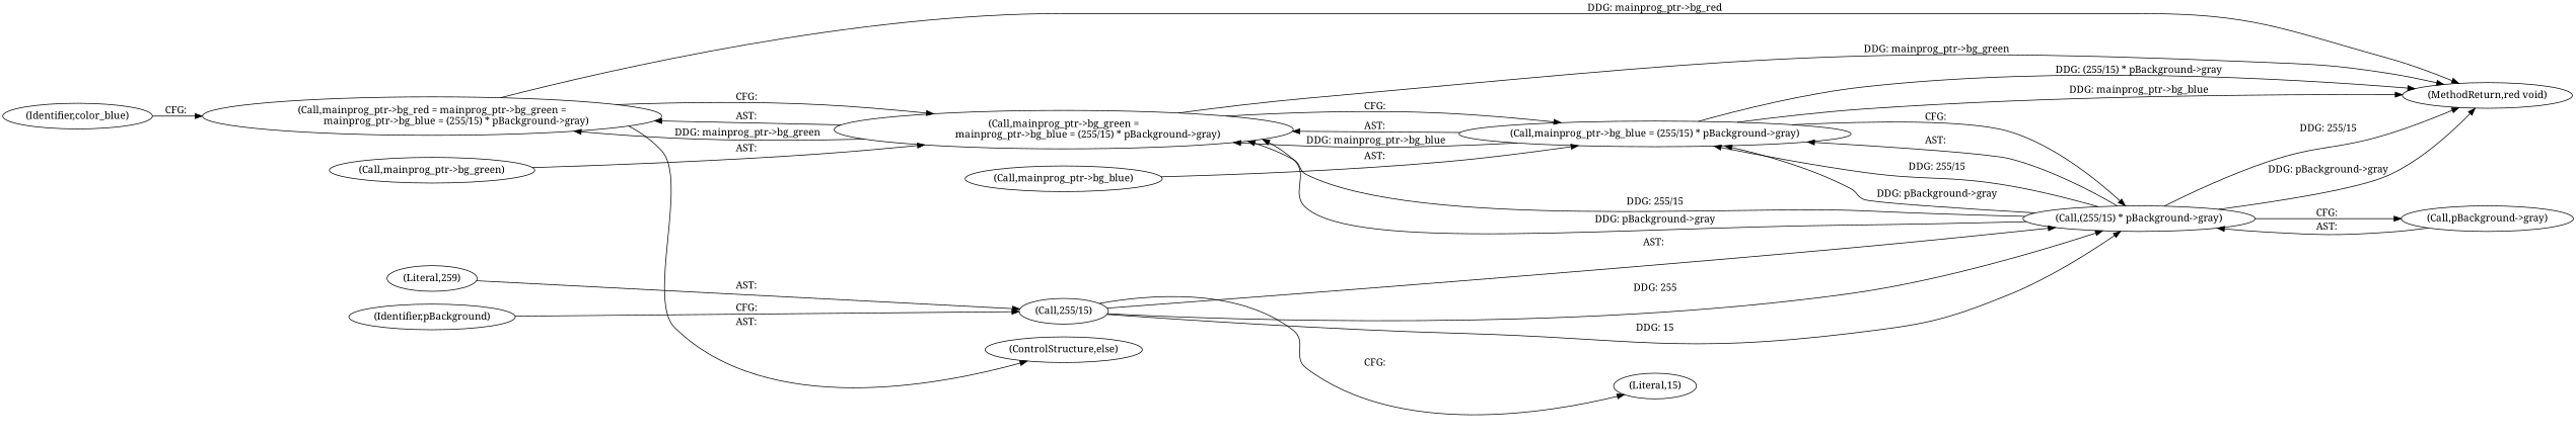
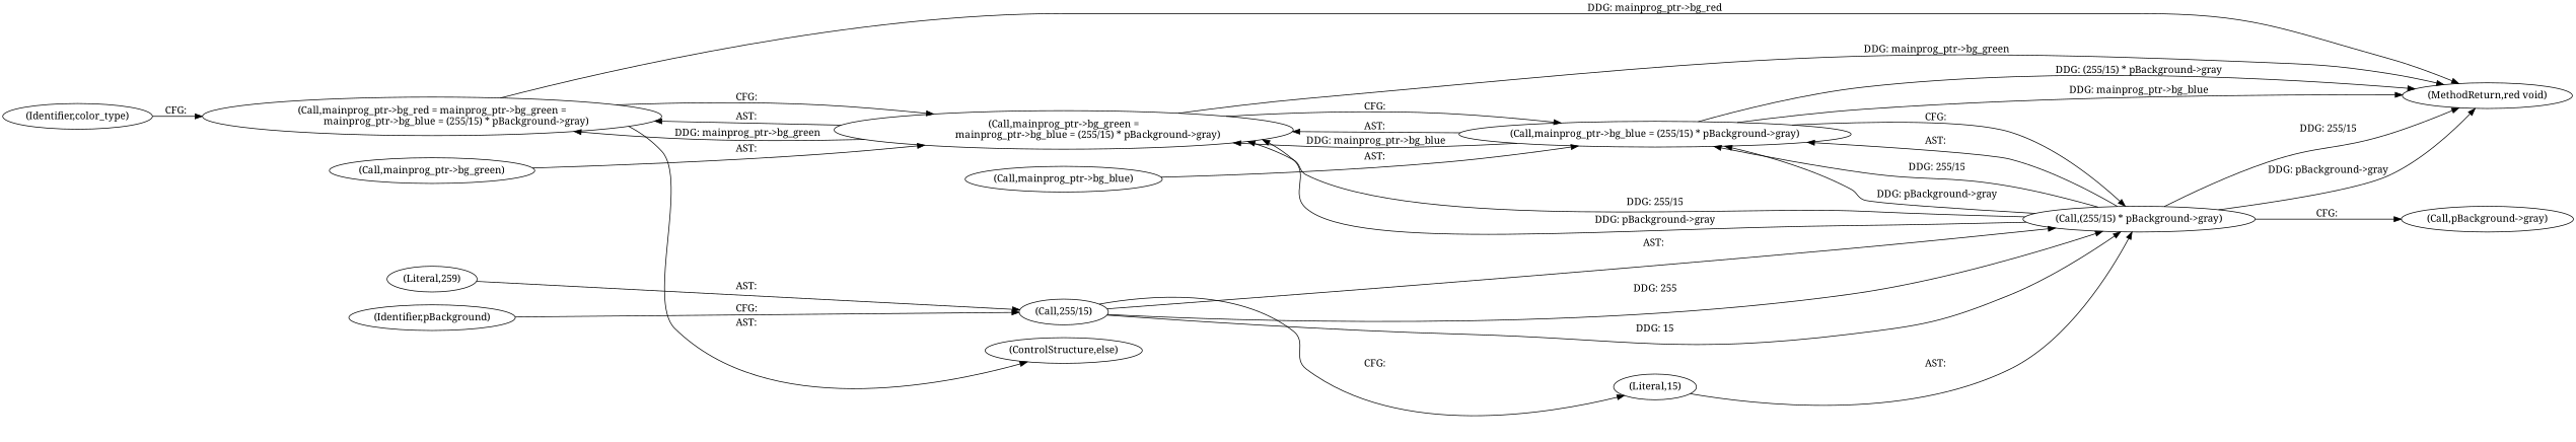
  digraph {
    fontname="Noto Serif"
    rankdir=LR
    node [fontname="Noto Serif"]
    edge [fontname="Noto Serif"]
    n1 [label="(Call,mainprog_ptr->bg_red = mainprog_ptr->bg_green =\n                  mainprog_ptr->bg_blue = (255/15) * pBackground->gray)"]
    n2 [label="(Call,mainprog_ptr->bg_green =\n                  mainprog_ptr->bg_blue = (255/15) * pBackground->gray)"]
    n3 [label="(MethodReturn,red void)"]
    n4 [label="(ControlStructure,else)"]
    n5 [label="(Call,mainprog_ptr->bg_blue = (255/15) * pBackground->gray)"]
    n6 [label="(Call,(255/15) * pBackground->gray)"]
    n7 [label="(Call,pBackground->gray)"]
    n8 [label="(Call,255/15)"]
    n9 [label="(Literal,15)"]
    n10 [label="(Literal,259)"]
    n11 [label="(Call,mainprog_ptr->bg_blue)"]
    n12 [label="(Call,mainprog_ptr->bg_green)"]
-   n13 [label="(Identifier,color_blue)"]
+   n13 [label="(Identifier,color_type)"]
    n14 [label="(Identifier,pBackground)"]
    n1 -> n2 [label="CFG: "]
    n1 -> n3 [label="DDG: mainprog_ptr->bg_red"]
    n1 -> n4 [label="AST: "]
    n2 -> n1 [label="AST: "]
    n2 -> n1 [label="DDG: mainprog_ptr->bg_green"]
    n2 -> n3 [label="DDG: mainprog_ptr->bg_green"]
    n2 -> n5 [label="CFG: "]
    n5 -> n2 [label="AST: "]
    n5 -> n2 [label="DDG: mainprog_ptr->bg_blue"]
    n5 -> n3 [label="DDG: (255/15) * pBackground->gray"]
    n5 -> n3 [label="DDG: mainprog_ptr->bg_blue"]
    n5 -> n6 [label="CFG: "]
    n6 -> n2 [label="DDG: 255/15"]
    n6 -> n2 [label="DDG: pBackground->gray"]
    n6 -> n3 [label="DDG: 255/15"]
    n6 -> n3 [label="DDG: pBackground->gray"]
    n6 -> n5 [label="AST: "]
    n6 -> n5 [label="DDG: 255/15"]
    n6 -> n5 [label="DDG: pBackground->gray"]
    n6 -> n7 [label="CFG: "]
-   n7 -> n6 [label="AST: "]
+   n9 -> n6 [label="AST: "]
    n8 -> n6 [label="AST: "]
    n8 -> n6 [label="DDG: 255"]
    n8 -> n6 [label="DDG: 15"]
    n8 -> n9 [label="CFG: "]
    n10 -> n8 [label="AST: "]
    n11 -> n5 [label="AST: "]
    n12 -> n2 [label="AST: "]
    n13 -> n1 [label="CFG: "]
    n14 -> n8 [label="CFG: "]
  }
